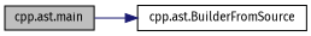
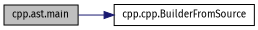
  digraph {
    rankdir=LR
    fontname="Fira Sans"
    node [color=black fontname="Fira Sans" fontsize=10 shape=record style=filled]
    n1 [fillcolor=grey75 fontcolor=black height=0.2 label="cpp.ast.main" width=0.4]
-   n2 [fillcolor=white height=0.2 label="cpp.ast.BuilderFromSource" width=0.4]
+   n2 [fillcolor=white height=0.2 label="cpp.cpp.BuilderFromSource" width=0.4]
    n1 -> n2 [color=midnightblue fontname="Fira Sans" fontsize=10 labelfontname=Helvetica labelfontsize=10 style=solid]
  }
